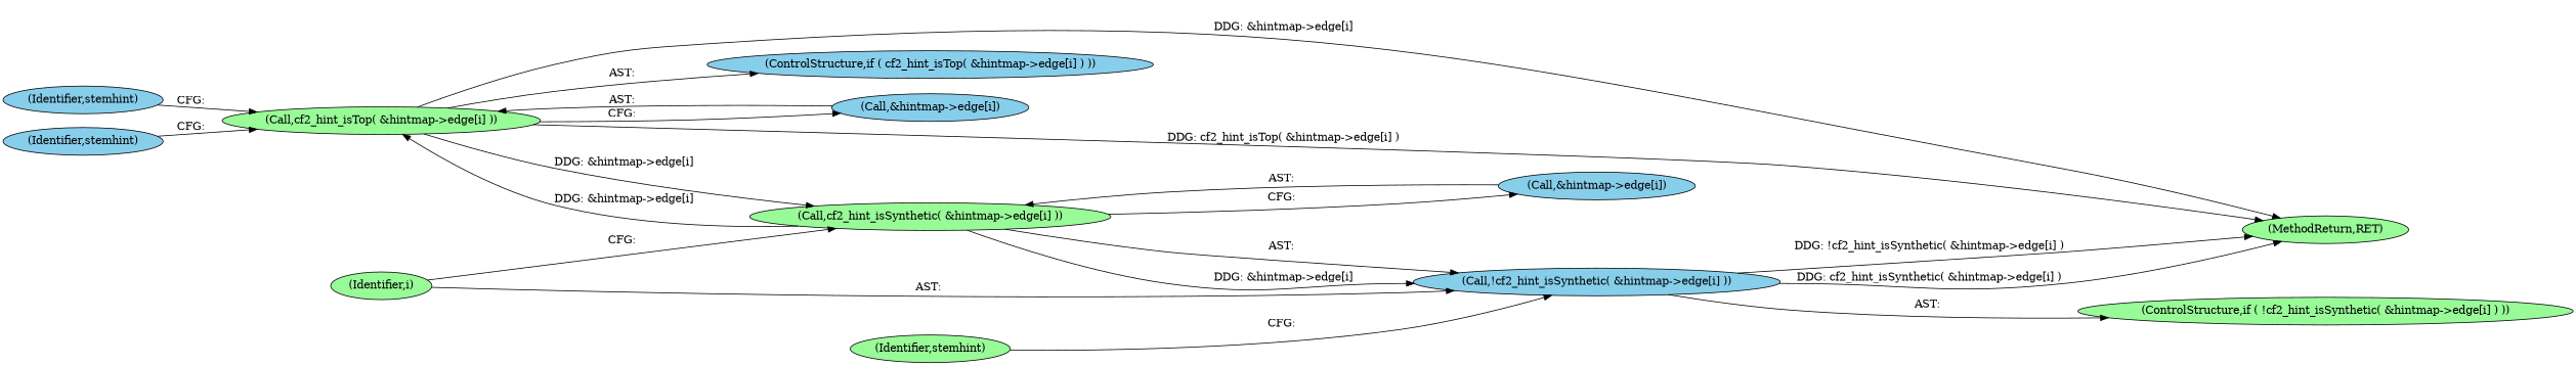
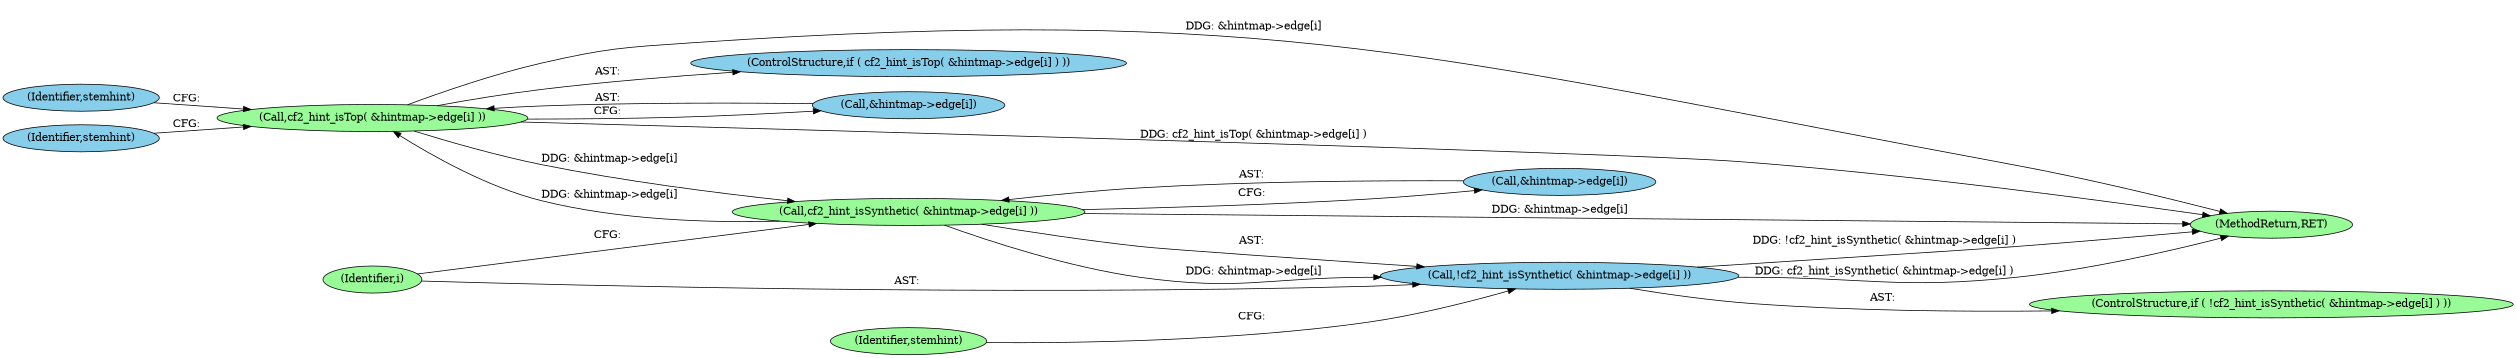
  digraph {
    rankdir=LR
    node [fillcolor=palegreen style=filled]
    n1 [label="(Call,cf2_hint_isTop( &hintmap->edge[i] ))"]
    n2 [label="(Call,cf2_hint_isSynthetic( &hintmap->edge[i] ))"]
    n3 [fillcolor=skyblue label="(ControlStructure,if ( cf2_hint_isTop( &hintmap->edge[i] ) ))"]
    n4 [label="(MethodReturn,RET)"]
    n5 [fillcolor=skyblue label="(Call,&hintmap->edge[i])"]
    n6 [fillcolor=skyblue label="(Call,!cf2_hint_isSynthetic( &hintmap->edge[i] ))"]
    n7 [fillcolor=skyblue label="(Call,&hintmap->edge[i])"]
    n8 [label="(ControlStructure,if ( !cf2_hint_isSynthetic( &hintmap->edge[i] ) ))"]
    n9 [label="(Identifier,i)"]
    n10 [fillcolor=skyblue label="(Identifier,stemhint)"]
    n11 [label="(Identifier,stemhint)"]
    n12 [fillcolor=skyblue label="(Identifier,stemhint)"]
    n1 -> n2 [label="DDG: &hintmap->edge[i]"]
    n1 -> n3 [label="AST: "]
    n1 -> n4 [label="DDG: cf2_hint_isTop( &hintmap->edge[i] )"]
    n1 -> n4 [label="DDG: &hintmap->edge[i]"]
    n1 -> n5 [label="CFG: "]
    n2 -> n1 [label="DDG: &hintmap->edge[i]"]
+   n2 -> n4 [label="DDG: &hintmap->edge[i]"]
    n2 -> n6 [label="AST: "]
    n2 -> n6 [label="DDG: &hintmap->edge[i]"]
    n2 -> n7 [label="CFG: "]
    n5 -> n1 [label="AST: "]
    n6 -> n4 [label="DDG: !cf2_hint_isSynthetic( &hintmap->edge[i] )"]
    n6 -> n4 [label="DDG: cf2_hint_isSynthetic( &hintmap->edge[i] )"]
    n6 -> n8 [label="AST: "]
    n7 -> n2 [label="AST: "]
    n9 -> n2 [label="CFG: "]
    n9 -> n6 [label="AST: "]
    n10 -> n1 [label="CFG: "]
    n11 -> n6 [label="CFG: "]
    n12 -> n1 [label="CFG: "]
  }
